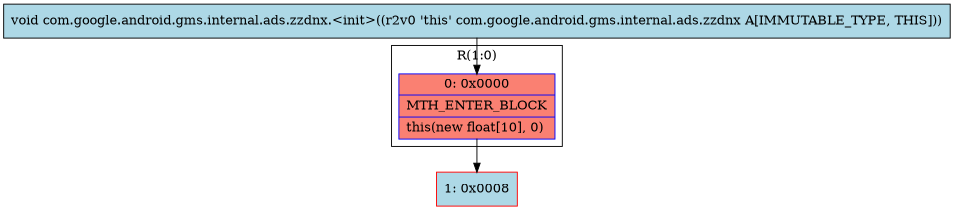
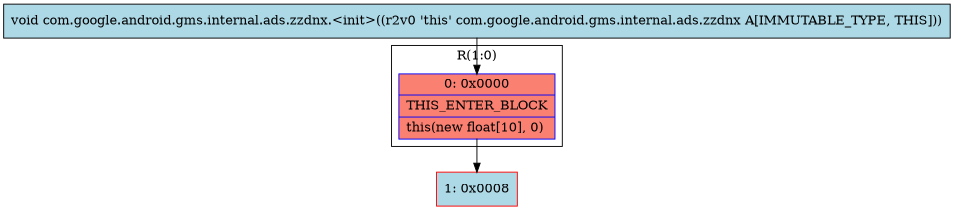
  digraph {
    node [shape=record style=filled fillcolor=lightblue]
-   n1 [color=blue label="{0\:\ 0x0000|MTH_ENTER_BLOCK\l|this(new float[10], 0)\l}" fillcolor=salmon]
+   n1 [color=blue label="{0\:\ 0x0000|THIS_ENTER_BLOCK\l|this(new float[10], 0)\l}" fillcolor=salmon]
    n2 [color=red label="{1\:\ 0x0008}"]
    n3 [label="{void com.google.android.gms.internal.ads.zzdnx.\<init\>((r2v0 'this' com.google.android.gms.internal.ads.zzdnx A[IMMUTABLE_TYPE, THIS])) }"]
    subgraph cluster_1 {
      label="R(1:0)"
      n1
    }
    n1 -> n2
    n3 -> n1
  }
